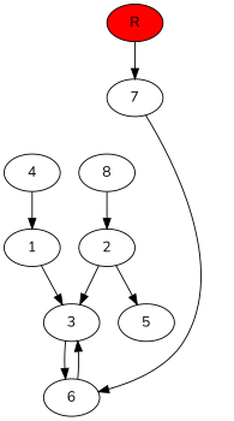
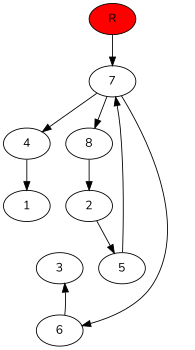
  digraph {
    fontname=Nunito
    node [fontname=Nunito]
    edge [fontname=Nunito]
    1
    3
    6
    2
    5
    7
    4
    8
    R [fillcolor="#ff0000" style=filled]
-   1 -> 3
-   3 -> 6
    6 -> 3
-   2 -> 3
    2 -> 5
+   5 -> 7
    7 -> 6
+   7 -> 4
+   7 -> 8
    4 -> 1
    8 -> 2
    R -> 7
  }
